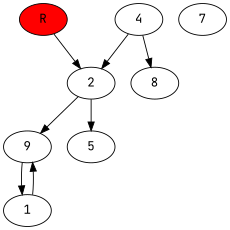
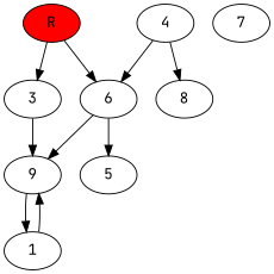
  digraph {
    fontname="JetBrains Mono"
    node [fontname="JetBrains Mono"]
    edge [fontname="JetBrains Mono"]
    n1 [label=9]
    1
+   3
    4
-   6 [label=2]
+   6
    8
    5
    7
    R [fillcolor="#ff0000" style=filled]
    n1 -> 1
    1 -> n1
+   3 -> n1
    4 -> 6
    4 -> 8
    6 -> n1
    6 -> 5
+   R -> 3
    R -> 6
  }
